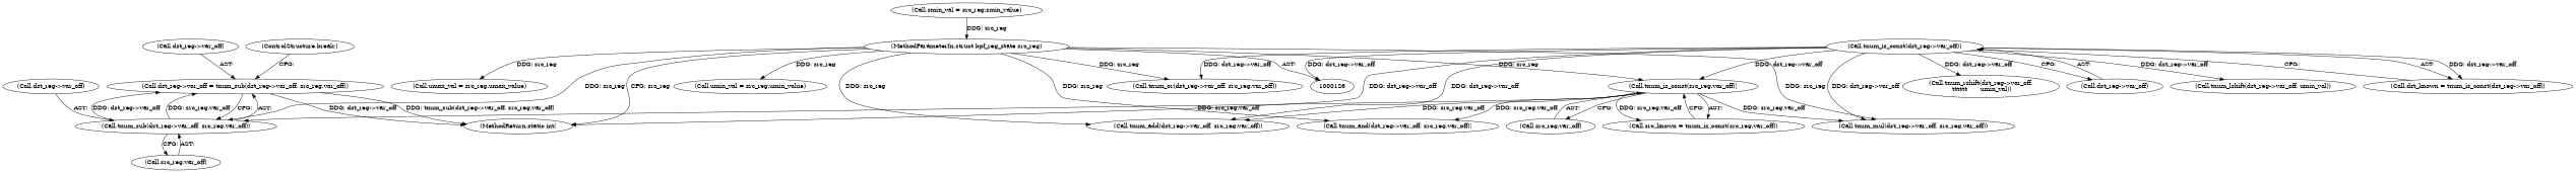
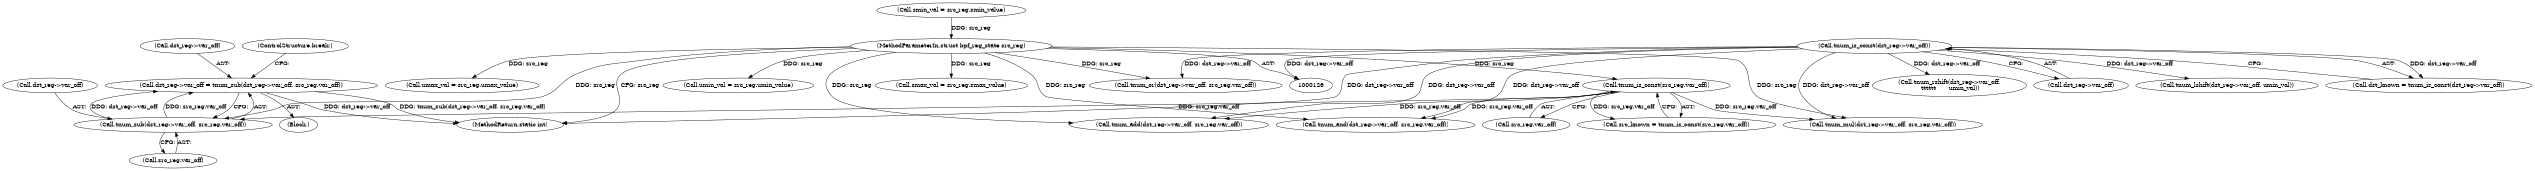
  digraph {
    n1 [label="(Call,dst_reg->var_off = tnum_sub(dst_reg->var_off, src_reg.var_off))"]
    n2 [label="(Call,tnum_sub(dst_reg->var_off, src_reg.var_off))"]
+   n3 [label="(Block,)"]
    n4 [label="(MethodReturn,static int)"]
    n5 [label="(Call,src_reg.var_off)"]
    n6 [label="(Call,tnum_is_const(dst_reg->var_off))"]
    n7 [label="(Call,dst_reg->var_off)"]
    n8 [label="(Call,tnum_add(dst_reg->var_off, src_reg.var_off))"]
    n9 [label="(Call,tnum_lshift(dst_reg->var_off, umin_val))"]
    n10 [label="(Call,tnum_or(dst_reg->var_off, src_reg.var_off))"]
    n11 [label="(Call,dst_known = tnum_is_const(dst_reg->var_off))"]
    n12 [label="(Call,tnum_rshift(dst_reg->var_off,\n \t\t\t\t\t\t       umin_val))"]
    n13 [label="(Call,tnum_and(dst_reg->var_off, src_reg.var_off))"]
    n14 [label="(Call,tnum_mul(dst_reg->var_off, src_reg.var_off))"]
    1000126
    n16 [label="(Call,tnum_is_const(src_reg.var_off))"]
    n17 [label="(Call,src_reg.var_off)"]
    n18 [label="(Call,src_known = tnum_is_const(src_reg.var_off))"]
    n19 [label="(MethodParameterIn,struct bpf_reg_state src_reg)"]
+   n20 [label="(Call,smax_val = src_reg.smax_value)"]
    n21 [label="(Call,umax_val = src_reg.umax_value)"]
    n22 [label="(Call,umin_val = src_reg.umin_value)"]
    n23 [label="(Call,smin_val = src_reg.smin_value)"]
    n24 [label="(Call,dst_reg->var_off)"]
    n25 [label="(Call,dst_reg->var_off)"]
    n26 [label="(ControlStructure,break;)"]
    n1 -> n2 [label="CFG: "]
+   n1 -> n3 [label="AST: "]
    n1 -> n4 [label="DDG: dst_reg->var_off"]
    n1 -> n4 [label="DDG: tnum_sub(dst_reg->var_off, src_reg.var_off)"]
    n2 -> n1 [label="AST: "]
    n2 -> n1 [label="DDG: dst_reg->var_off"]
    n2 -> n1 [label="DDG: src_reg.var_off"]
    n2 -> n5 [label="CFG: "]
    n5 -> n2 [label="AST: "]
    n6 -> n4 [label="DDG: dst_reg->var_off"]
    n6 -> n7 [label="CFG: "]
    n6 -> n8 [label="DDG: dst_reg->var_off"]
    n6 -> n9 [label="DDG: dst_reg->var_off"]
    n6 -> n10 [label="DDG: dst_reg->var_off"]
    n6 -> n11 [label="AST: "]
    n6 -> n11 [label="DDG: dst_reg->var_off"]
    n6 -> n12 [label="DDG: dst_reg->var_off"]
-   n6 -> n16 [label="DDG: dst_reg->var_off"]
+   n6 -> n13 [label="DDG: dst_reg->var_off"]
    n6 -> n14 [label="DDG: dst_reg->var_off"]
    n6 -> 1000126 [label="DDG: dst_reg->var_off"]
    n7 -> n6 [label="AST: "]
    n11 -> n6 [label="CFG: "]
    n16 -> n2 [label="DDG: src_reg.var_off"]
    n16 -> n8 [label="DDG: src_reg.var_off"]
    n16 -> n13 [label="DDG: src_reg.var_off"]
    n16 -> n14 [label="DDG: src_reg.var_off"]
    n16 -> n17 [label="CFG: "]
    n16 -> n18 [label="AST: "]
    n16 -> n18 [label="DDG: src_reg.var_off"]
    n17 -> n16 [label="AST: "]
    n18 -> n16 [label="CFG: "]
    n19 -> n2 [label="DDG: src_reg"]
    n19 -> n4 [label="CFG: src_reg"]
    n19 -> n8 [label="DDG: src_reg"]
    n19 -> n10 [label="DDG: src_reg"]
    n19 -> n13 [label="DDG: src_reg"]
    n19 -> n14 [label="DDG: src_reg"]
    n19 -> 1000126 [label="AST: "]
    n19 -> n16 [label="DDG: src_reg"]
+   n19 -> n20 [label="DDG: src_reg"]
    n19 -> n21 [label="DDG: src_reg"]
    n19 -> n22 [label="DDG: src_reg"]
    n23 -> n19 [label="DDG: src_reg"]
    n24 -> n2 [label="AST: "]
    n25 -> n1 [label="AST: "]
    n26 -> n1 [label="CFG: "]
  }
